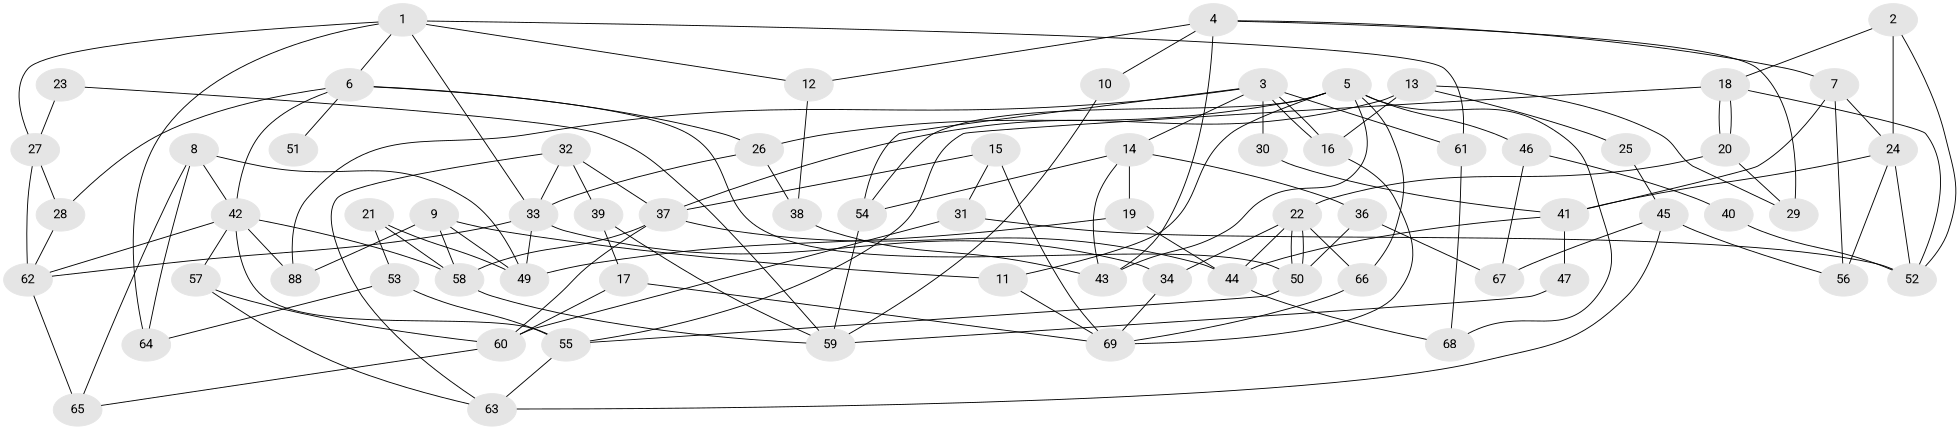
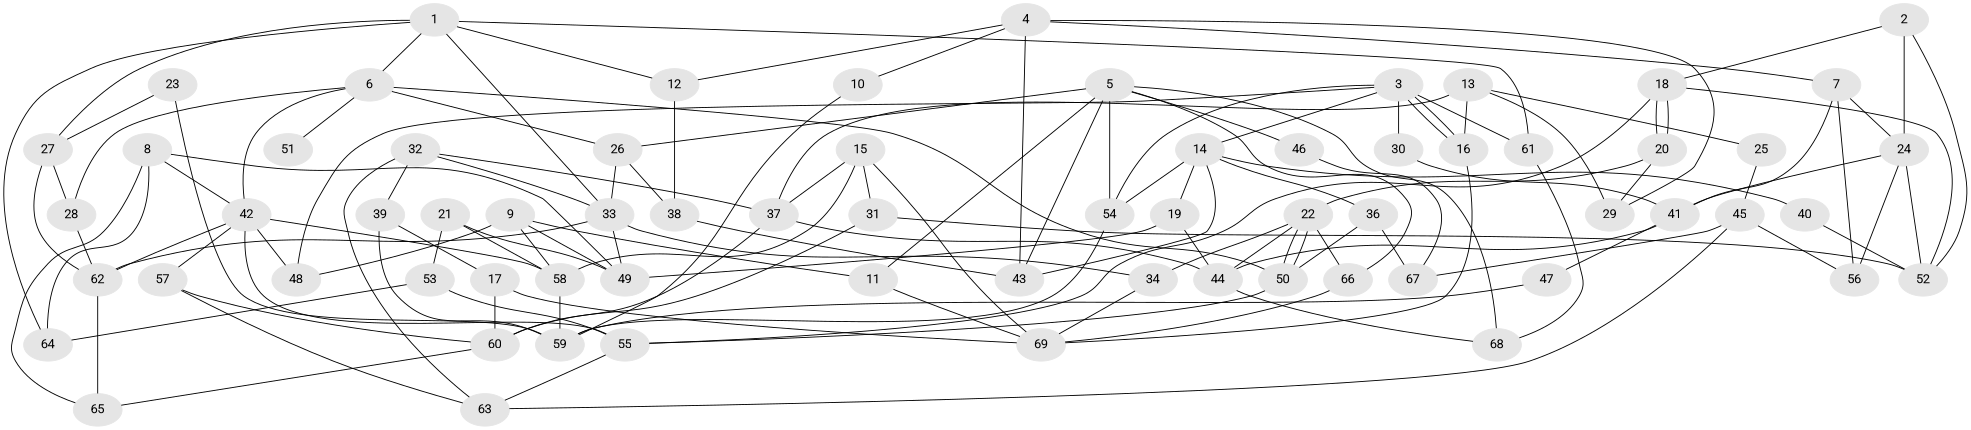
  graph {
    fontname=Roboto
    node [color=gray90 fontname=Roboto style=filled]
    edge [fontname=Roboto]
    1
    6
    12
    27
    33
    61
    64
    51
    26
    28
    42
    50
    38
    62
    49
    34
    68
    2
    18
    24
    52
    20
    55
    41
    56
    3
    14
    16
    30
-   48 [label=88]
+   48
    54
    43
    19
    36
    40
    69
    59
    4
    7
    10
    29
    5
    11
    46
    66
    67
    58
    57
    44
    47
    8
    65
    9
    17
    60
    13
    25
    37
    45
    15
    31
    22
    63
    21
    53
    23
    32
    39
    1 -- 6
    1 -- 12
    1 -- 27
    1 -- 33
    1 -- 61
    1 -- 64
    6 -- 51
    6 -- 26
    6 -- 28
    6 -- 42
    6 -- 50
    12 -- 38
    27 -- 28
    27 -- 62
    33 -- 62
    33 -- 49
    33 -- 34
    61 -- 68
    26 -- 33
    26 -- 38
    28 -- 62
    42 -- 62
    42 -- 55
    42 -- 48
    42 -- 58
    42 -- 57
    50 -- 55
    38 -- 43
    62 -- 65
    34 -- 69
    2 -- 18
    2 -- 24
    2 -- 52
    18 -- 52
    18 -- 20
    18 -- 20
    18 -- 55
    24 -- 52
    24 -- 41
    24 -- 56
    20 -- 29
    20 -- 22
    55 -- 63
    41 -- 44
    41 -- 47
    3 -- 61
    3 -- 14
    3 -- 16
    3 -- 16
    3 -- 30
    3 -- 48
    3 -- 54
    14 -- 54
    14 -- 43
    14 -- 19
    14 -- 36
-   46 -- 40
+   14 -- 40
    16 -- 69
    30 -- 41
    54 -- 59
    19 -- 49
    19 -- 44
    36 -- 50
    36 -- 67
    40 -- 52
    4 -- 12
    4 -- 43
    4 -- 7
    4 -- 10
    4 -- 29
    7 -- 24
    7 -- 41
    7 -- 56
    10 -- 59
    5 -- 26
    5 -- 68
    5 -- 54
    5 -- 43
    5 -- 11
    5 -- 46
    5 -- 66
    11 -- 69
    46 -- 67
    66 -- 69
    58 -- 59
    57 -- 60
    57 -- 63
    44 -- 68
    47 -- 59
    8 -- 64
    8 -- 42
    8 -- 49
    8 -- 65
    9 -- 49
    9 -- 48
    9 -- 11
    9 -- 58
    17 -- 69
    17 -- 60
    60 -- 65
    13 -- 16
    13 -- 29
    13 -- 25
    13 -- 37
    25 -- 45
    37 -- 44
    37 -- 60
    45 -- 56
    45 -- 67
    45 -- 63
    15 -- 69
-   37 -- 58
+   15 -- 58
    15 -- 37
    15 -- 31
    31 -- 52
    31 -- 60
    22 -- 50
    22 -- 50
    22 -- 34
    22 -- 66
    22 -- 44
    21 -- 49
    21 -- 58
    21 -- 53
    53 -- 64
    53 -- 55
    23 -- 27
    23 -- 59
    32 -- 33
    32 -- 37
    32 -- 63
    32 -- 39
    39 -- 59
    39 -- 17
  }
